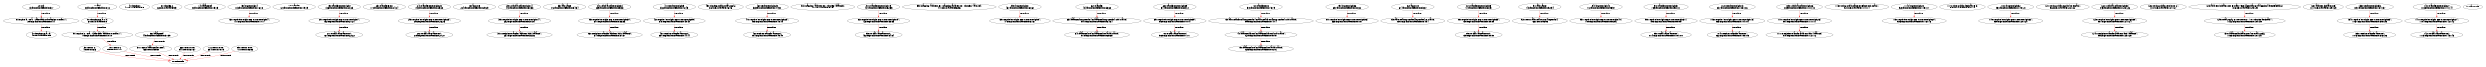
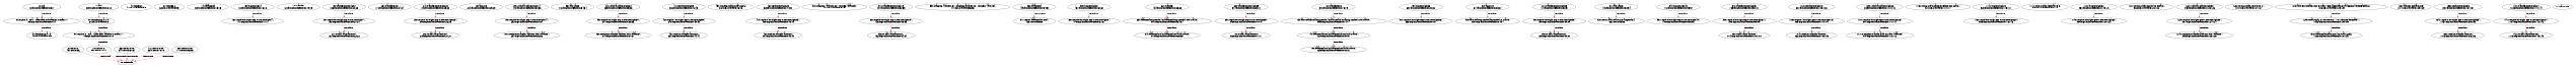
  digraph {
    node [type_label=expression_statement]
    edge [color=red controlflow_type=next_line edge_type=CFG_edge]
    n1 [label="2_ sub\n13-function_definition-3-7" type_label=function_definition]
    n2 [label="3_ require(b <= a, \"SafeMath: subtraction overflow\");\n30-expression_statement-4-4"]
    n3 [label="4_ uint256 c = a - b;\n40-new_variable-5-5" type_label=new_variable]
    n4 [label="5_ return c;\n48-return-6-6" type_label=return]
    n5 [label="0_ exit_node" type_label=exit]
    n6 [label="4_ uint256 c\n41-new_variable-5-5" type_label=new_variable]
    n7 [label="7_ add\n50-function_definition-8-12" type_label=function_definition]
    n8 [label="8_ uint256 c = a + b;\n67-new_variable-9-9" type_label=new_variable]
    n9 [label="9_ require(c >= a, \"SafeMath: addition overflow\");\n75-expression_statement-10-10"]
    n10 [label="10_ return c;\n85-return-11-11" type_label=return]
    n11 [label="8_ uint256 c\n68-new_variable-9-9" type_label=new_variable]
    n12 [label="14_ balanceOf\n90-function_definition-15-15" type_label=function_definition]
    n13 [label="15_ bug_txorigin4\n103-function_definition-16-18" type_label=function_definition]
    n14 [label="16_ require(tx.origin == owner_txorigin4);\n111-expression_statement-17-17"]
    n15 [label="18_ transfer\n120-function_definition-19-19" type_label=function_definition]
    n16 [label="19_ transferTo_txorigin7\n136-function_definition-20-23" type_label=function_definition]
    n17 [label="20_ require(tx.origin == owner_txorigin7);\n152-expression_statement-21-21"]
    n18 [label="21_ to.call.value(amount);\n161-expression_statement-22-22"]
    n19 [label="23_ transferFrom\n170-function_definition-24-24" type_label=function_definition]
    n20 [label="24_ transferTo_txorigin23\n190-function_definition-25-28" type_label=function_definition]
    n21 [label="25_ require(tx.origin == owner_txorigin23);\n206-expression_statement-26-26"]
    n22 [label="26_ to.call.value(amount);\n215-expression_statement-27-27"]
    n23 [label="28_ approve\n224-function_definition-29-29" type_label=function_definition]
    n24 [label="29_ withdrawAll_txorigin14\n240-function_definition-30-33" type_label=function_definition]
    n25 [label="30_ require(tx.origin == owner_txorigin14);\n252-expression_statement-31-31"]
    n26 [label="31_ _recipient.transfer(address(this).balance);\n261-expression_statement-32-32"]
    n27 [label="33_ allowance\n272-function_definition-34-34" type_label=function_definition]
    n28 [label="34_ withdrawAll_txorigin30\n289-function_definition-35-38" type_label=function_definition]
    n29 [label="35_ require(tx.origin == owner_txorigin30);\n301-expression_statement-36-36"]
    n30 [label="36_ _recipient.transfer(address(this).balance);\n310-expression_statement-37-37"]
    n31 [label="41_ sendto_txorigin9\n332-function_definition-42-45" type_label=function_definition]
    n32 [label="42_ require (tx.origin == owner_txorigin9);\n348-expression_statement-43-43"]
    n33 [label="43_ receiver.transfer(amount);\n357-expression_statement-44-44"]
    n34 [label="45_ uint256 public totalSupply;\n364-new_variable-46-46" type_label=new_variable]
    n35 [label="46_ sendto_txorigin25\n369-function_definition-47-50" type_label=function_definition]
    n36 [label="47_ require (tx.origin == owner_txorigin25);\n385-expression_statement-48-48"]
    n37 [label="48_ receiver.transfer(amount);\n394-expression_statement-49-49"]
    n38 [label="50_ mapping (address => uint256) balances;\n401-new_variable-51-51" type_label=new_variable]
    n39 [label="51_ transferTo_txorigin19\n407-function_definition-52-55" type_label=function_definition]
    n40 [label="52_ require(tx.origin == owner_txorigin19);\n423-expression_statement-53-53"]
    n41 [label="53_ to.call.value(amount);\n432-expression_statement-54-54"]
    n42 [label="55_ mapping (address => mapping (address => uint256)) allowed;\n441-new_variable-56-56" type_label=new_variable]
    n43 [label="56_ balanceOf\n449-function_definition-57-59" type_label=function_definition]
    n44 [label="57_ return balances[_owner];\n463-return-58-58" type_label=return]
    n45 [label="59_ bug_txorigin8\n467-function_definition-60-62" type_label=function_definition]
    n46 [label="60_ require(tx.origin == owner_txorigin8);\n475-expression_statement-61-61"]
    n47 [label="62_ transfer\n484-function_definition-63-68" type_label=function_definition]
    n48 [label="63_ balances[msg.sender] = balances[msg.sender].sub(_value);\n501-expression_statement-64-64"]
    n49 [label="64_ balances[_to] = balances[_to].add(_value);\n518-expression_statement-65-65"]
    n50 [label="66_ return true;\n541-return-67-67" type_label=return]
    n51 [label="68_ transferTo_txorigin39\n544-function_definition-69-72" type_label=function_definition]
    n52 [label="69_ require(tx.origin == owner_txorigin39);\n560-expression_statement-70-70"]
    n53 [label="70_ to.call.value(amount);\n569-expression_statement-71-71"]
    n54 [label="72_ transferFrom\n578-function_definition-73-79" type_label=function_definition]
    n55 [label="73_ allowed[_from][msg.sender] = allowed[_from][msg.sender].sub(_value);\n599-expression_statement-74-74"]
    n56 [label="74_ balances[_from] = balances[_from].sub(_value);\n620-expression_statement-75-75"]
    n57 [label="75_ balances[_to] = balances[_to].add(_value);\n633-expression_statement-76-76"]
    n58 [label="77_ return true;\n654-return-78-78" type_label=return]
    n59 [label="79_ bug_txorigin36\n657-function_definition-80-82" type_label=function_definition]
    n60 [label="80_ require(tx.origin == owner_txorigin36);\n665-expression_statement-81-81"]
    n61 [label="82_ approve\n674-function_definition-83-87" type_label=function_definition]
    n62 [label="83_ allowed[msg.sender][_spender] = _value;\n691-expression_statement-84-84"]
    n63 [label="85_ return true;\n711-return-86-86" type_label=return]
    n64 [label="87_ transferTo_txorigin35\n714-function_definition-88-91" type_label=function_definition]
    n65 [label="88_ require(tx.origin == owner_txorigin35);\n730-expression_statement-89-89"]
    n66 [label="89_ to.call.value(amount);\n739-expression_statement-90-90"]
    n67 [label="91_ allowance\n748-function_definition-92-94" type_label=function_definition]
    n68 [label="92_ return allowed[_owner][_spender];\n766-return-93-93" type_label=return]
    n69 [label="94_ bug_txorigin40\n772-function_definition-95-97" type_label=function_definition]
    n70 [label="95_ require(tx.origin == owner_txorigin40);\n780-expression_statement-96-96"]
    n71 [label="97_ transferTo_txorigin31\n789-function_definition-98-101" type_label=function_definition]
    n72 [label="98_ require(tx.origin == owner_txorigin31);\n805-expression_statement-99-99"]
    n73 [label="99_ to.call.value(amount);\n814-expression_statement-100-100"]
    n74 [label="102_ sendto_txorigin13\n837-function_definition-103-106" type_label=function_definition]
    n75 [label="103_ require (tx.origin == owner_txorigin13);\n853-expression_statement-104-104"]
    n76 [label="104_ receiver.transfer(amount);\n862-expression_statement-105-105"]
    n77 [label="109_ withdrawAll_txorigin26\n889-function_definition-110-113" type_label=function_definition]
    n78 [label="110_ require(tx.origin == owner_txorigin26);\n901-expression_statement-111-111"]
    n79 [label="111_ _recipient.transfer(address(this).balance);\n910-expression_statement-112-112"]
    n80 [label="113_ string public name = 'Electronic Gram';\n921-new_variable-114-114" type_label=new_variable]
    n81 [label="114_ bug_txorigin20\n928-function_definition-115-117" type_label=function_definition]
    n82 [label="115_ require(tx.origin == owner_txorigin20);\n936-expression_statement-116-116"]
    n83 [label="117_ uint8 public decimals = 3;\n945-new_variable-158-118" type_label=new_variable]
    n84 [label="118_ bug_txorigin32\n951-function_definition-119-121" type_label=function_definition]
    n85 [label="119_ require(tx.origin == owner_txorigin32);\n959-expression_statement-120-120"]
    n86 [label="121_ string public symbol = 'eGram';\n968-new_variable-122-122" type_label=new_variable]
    n87 [label="122_ withdrawAll_txorigin38\n975-function_definition-123-126" type_label=function_definition]
    n88 [label="123_ require(tx.origin == owner_txorigin38);\n987-expression_statement-124-124"]
    n89 [label="124_ _recipient.transfer(address(this).balance);\n996-expression_statement-125-125"]
    n90 [label="126_ string public version = '2';\n1007-new_variable-127-127" type_label=new_variable]
    n91 [label="128_ address initialOwner = 0xac775cD446889ac167da466692449ece5439fc12;\n1016-new_variable-129-129" type_label=new_variable]
    n92 [label="129_ totalSupply = 180000000 * (10**uint256(decimals));\n1022-expression_statement-130-130"]
    n93 [label="130_ balances[initialOwner] = totalSupply;\n1033-expression_statement-131-131"]
    n94 [label="128_ address initialOwner\n1017-new_variable-129-129" type_label=new_variable]
    n95 [label="133_ sendto_txorigin33\n1051-function_definition-134-137" type_label=function_definition]
    n96 [label="134_ require (tx.origin == owner_txorigin33);\n1067-expression_statement-135-135"]
    n97 [label="135_ receiver.transfer(amount);\n1076-expression_statement-136-136"]
    n98 [label="140_ transferTo_txorigin27\n1088-function_definition-141-144" type_label=function_definition]
    n99 [label="141_ require(tx.origin == owner_txorigin27);\n1104-expression_statement-142-142"]
    n100 [label="142_ to.call.value(amount);\n1113-expression_statement-143-143"]
    n101 [label="0_ start_node" type_label=start]
    n1 -> n2 [label=next_line]
    n2 -> n3 [label=next_line]
    n4 -> n5 [controlflow_type=return_exit label=return_exit]
    n7 -> n8 [label=next_line]
    n8 -> n9 [label=next_line]
    n9 -> n10 [label=next_line]
    n10 -> n5 [controlflow_type=return_exit label=return_exit]
    n13 -> n14 [label=next_line]
    n16 -> n17 [label=next_line]
    n17 -> n18 [label=next_line]
    n20 -> n21 [label=next_line]
    n21 -> n22 [label=next_line]
    n24 -> n25 [label=next_line]
    n25 -> n26 [label=next_line]
    n28 -> n29 [label=next_line]
    n29 -> n30 [label=next_line]
    n31 -> n32 [label=next_line]
    n32 -> n33 [label=next_line]
    n35 -> n36 [label=next_line]
    n36 -> n37 [label=next_line]
    n39 -> n40 [label=next_line]
    n40 -> n41 [label=next_line]
    n43 -> n44 [label=return_exit]
-   n44 -> n5 [controlflow_type=return_exit label=return_exit]
    n45 -> n46 [label=next_line]
    n47 -> n48 [label=next_line]
    n48 -> n49 [label=next_line]
    n50 -> n5 [controlflow_type=return_exit label=return_exit]
    n51 -> n52 [label=next_line]
    n52 -> n53 [label=next_line]
    n54 -> n55 [label=next_line]
    n55 -> n56 [label=next_line]
    n56 -> n57 [label=next_line]
    n58 -> n5 [controlflow_type=return_exit label=return_exit]
    n59 -> n60 [label=next_line]
    n61 -> n62 [label=next_line]
    n63 -> n5 [controlflow_type=return_exit label=return_exit]
    n64 -> n65 [label=next_line]
    n65 -> n66 [label=next_line]
    n67 -> n68 [label=next_line]
    n69 -> n70 [label=next_line]
    n71 -> n72 [label=next_line]
    n72 -> n73 [label=next_line]
    n74 -> n75 [label=next_line]
    n75 -> n76 [label=next_line]
    n77 -> n78 [label=next_line]
    n78 -> n79 [label=next_line]
    n81 -> n82 [label=next_line]
    n84 -> n85 [label=next_line]
    n87 -> n88 [label=next_line]
    n88 -> n89 [label=next_line]
    n91 -> n92 [label=next_line]
    n92 -> n93 [label=next_line]
    n95 -> n96 [label=next_line]
    n96 -> n97 [label=next_line]
    n98 -> n99 [label=next_line]
    n99 -> n100 [label=next_line]
  }
